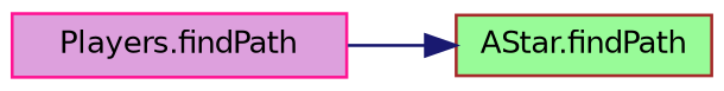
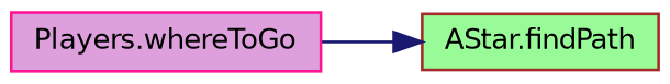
  digraph {
    rankdir=RL
    node [fontname=Helvetica fontsize=10 shape=record style=filled]
    n1 [color=brown fillcolor=palegreen fontcolor=black height=0.2 label="AStar.findPath" width=0.4]
-   n2 [color=deeppink fillcolor=plum height=0.2 label="Players.findPath" width=0.4]
+   n2 [color=deeppink fillcolor=plum height=0.2 label="Players.whereToGo" width=0.4]
    n1 -> n2 [color=midnightblue dir=back fontname=Helvetica fontsize=10 labelfontname=Helvetica labelfontsize=10 style=solid]
  }
